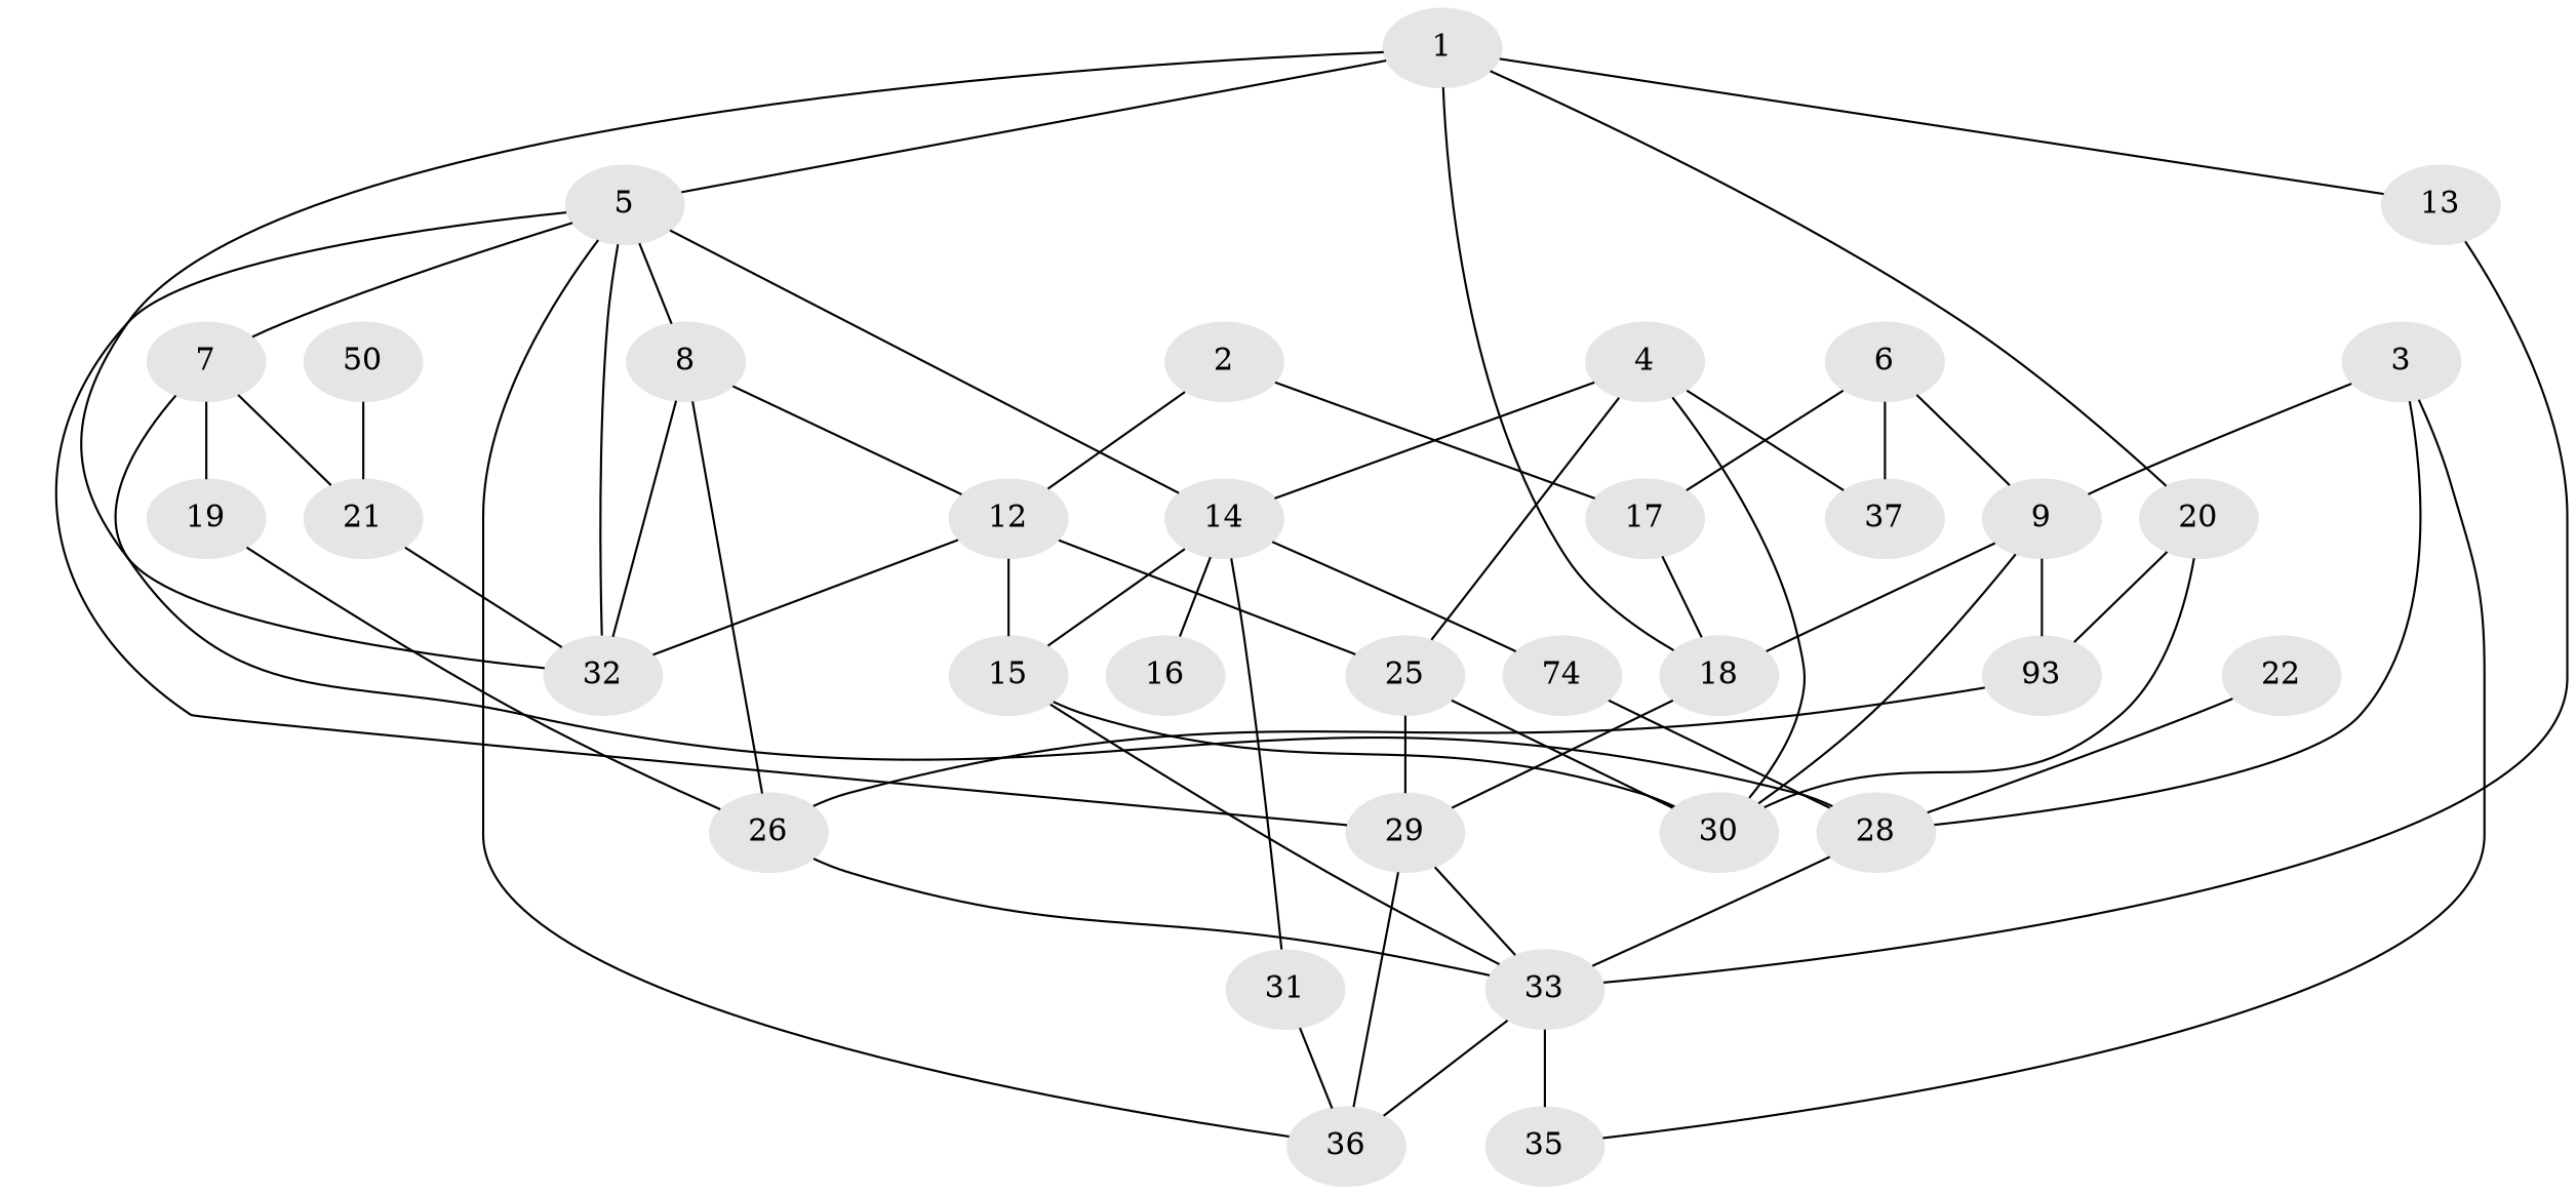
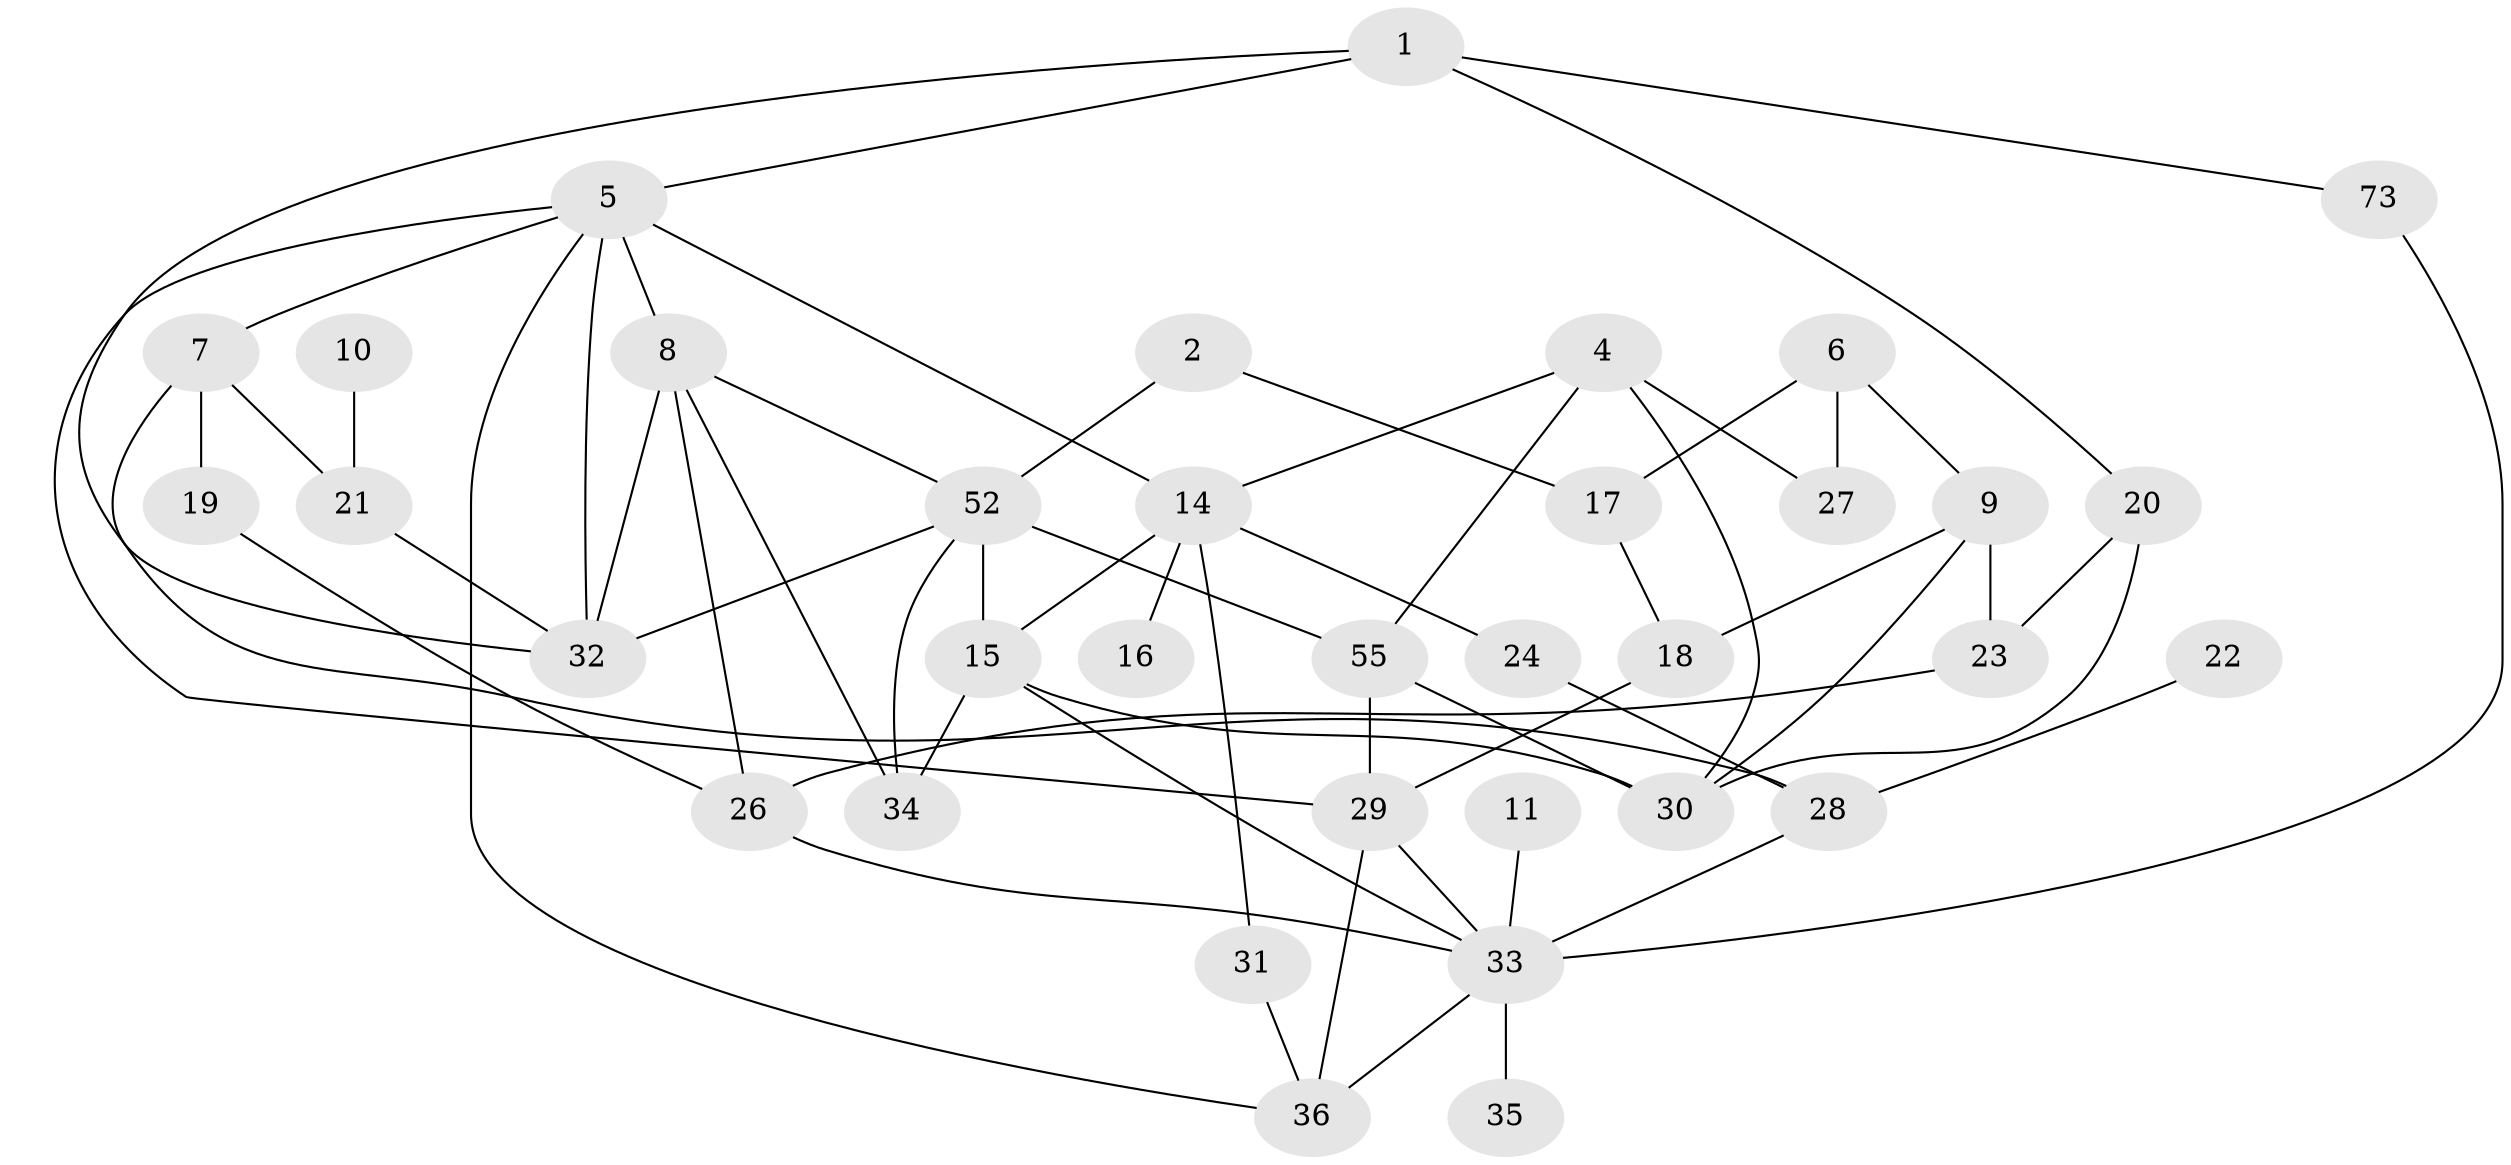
  graph {
    node [color=gray90 style=filled]
    edge [weight=1.0]
    1
    5
-   13
+   13 [label=73]
    18
    20
    32
    14
    7
    8
    29
    36
    33
    30
-   23 [label=93]
+   23
    2
-   12
+   12 [label=52]
    17
-   25
+   25 [label=55]
+   34
    15
-   3
    9
    28
    35
    4
-   27 [label=37]
+   27
    16
-   24 [label=74]
+   24
    31
    19
    21
    26
    6
-   10 [label=50]
+   10
+   11
    22
    1 -- 5
    1 -- 13
-   1 -- 18
    1 -- 20
    1 -- 32
    5 -- 32
    5 -- 14
    5 -- 7
    5 -- 8 [weight=2.0]
    5 -- 29
    5 -- 36
    13 -- 33
    18 -- 29
    20 -- 30
    20 -- 23
    14 -- 15
    14 -- 16
    14 -- 24
    14 -- 31
    7 -- 28
    7 -- 19
    7 -- 21 [weight=2.0]
    8 -- 32 [weight=2.0]
    8 -- 12
+   8 -- 34
    8 -- 26
    29 -- 36
    29 -- 33
    33 -- 36
    33 -- 35 [weight=2.0]
    23 -- 26
    2 -- 12
    2 -- 17
    12 -- 32
    12 -- 25 [weight=2.0]
+   12 -- 34 [weight=2.0]
    12 -- 15
    17 -- 18
    25 -- 29
    25 -- 30
    15 -- 33
    15 -- 30 [weight=2.0]
-   3 -- 9
-   3 -- 28
-   3 -- 35
+   15 -- 34
    9 -- 18
    9 -- 30
    9 -- 23 [weight=2.0]
    28 -- 33
    4 -- 14
    4 -- 30
    4 -- 25
    4 -- 27
    24 -- 28
    31 -- 36
    19 -- 26
    21 -- 32 [weight=2.0]
    26 -- 33
    6 -- 17
    6 -- 9
    6 -- 27
    10 -- 21
+   11 -- 33
    22 -- 28
  }
